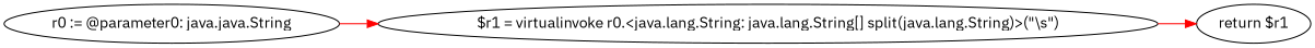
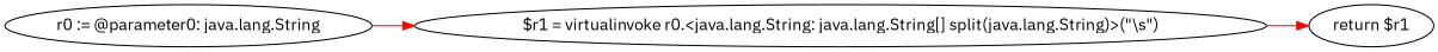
  digraph {
    rankdir=LR
    fontname="IBM Plex Sans"
    node [fontname="IBM Plex Sans"]
    edge [color=red style=solid fontname="IBM Plex Sans"]
-   "r0 := @parameter0: java.lang.String" [label="r0 := @parameter0: java.java.String"]
+   "r0 := @parameter0: java.lang.String"
    "$r1 = virtualinvoke r0.<java.lang.String: java.lang.String[] split(java.lang.String)>(\"\\s\")"
    "return $r1"
    "r0 := @parameter0: java.lang.String" -> "$r1 = virtualinvoke r0.<java.lang.String: java.lang.String[] split(java.lang.String)>(\"\\s\")"
    "$r1 = virtualinvoke r0.<java.lang.String: java.lang.String[] split(java.lang.String)>(\"\\s\")" -> "return $r1"
  }
